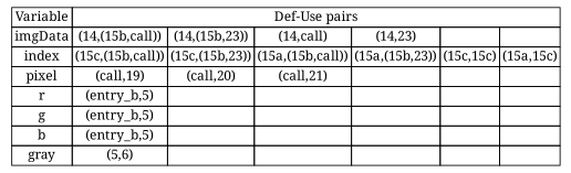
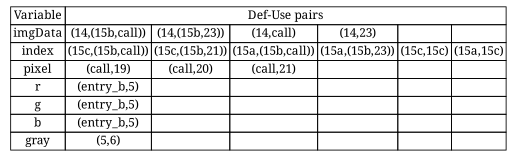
  digraph {
    fontname="Noto Serif"
-   n1 [label=< <TABLE BORDER="0" CELLBORDER="1" CELLSPACING="0"> <tr><td>Variable</td><td COLSPAN="6">Def-Use pairs</td></tr><tr><td>imgData</td><td>(14,(15b,call))</td><td>(14,(15b,23))</td><td>(14,call)</td><td>(14,23)</td><td></td><td></td></tr> <tr><td>index</td><td>(15c,(15b,call))</td><td>(15c,(15b,23))</td><td>(15a,(15b,call))</td><td>(15a,(15b,23))</td><td>(15c,15c)</td><td>(15a,15c)</td></tr> <tr><td>pixel</td><td>(call,19)</td><td>(call,20)</td><td>(call,21)</td><td></td><td></td><td></td></tr> <tr><td>r</td><td>(entry_b,5)</td><td></td><td></td><td></td><td></td><td></td></tr> <tr><td>g</td><td>(entry_b,5)</td><td></td><td></td><td></td><td></td><td></td></tr> <tr><td>b</td><td>(entry_b,5)</td><td></td><td></td><td></td><td></td><td></td></tr> <tr><td>gray</td><td>(5,6)</td><td></td><td></td><td></td><td></td><td></td></tr> </TABLE> > shape=plaintext fontname="Noto Serif"]
+   n1 [label=< <TABLE BORDER="0" CELLBORDER="1" CELLSPACING="0"> <tr><td>Variable</td><td COLSPAN="6">Def-Use pairs</td></tr><tr><td>imgData</td><td>(14,(15b,call))</td><td>(14,(15b,23))</td><td>(14,call)</td><td>(14,23)</td><td></td><td></td></tr> <tr><td>index</td><td>(15c,(15b,call))</td><td>(15c,(15b,21))</td><td>(15a,(15b,call))</td><td>(15a,(15b,23))</td><td>(15c,15c)</td><td>(15a,15c)</td></tr> <tr><td>pixel</td><td>(call,19)</td><td>(call,20)</td><td>(call,21)</td><td></td><td></td><td></td></tr> <tr><td>r</td><td>(entry_b,5)</td><td></td><td></td><td></td><td></td><td></td></tr> <tr><td>g</td><td>(entry_b,5)</td><td></td><td></td><td></td><td></td><td></td></tr> <tr><td>b</td><td>(entry_b,5)</td><td></td><td></td><td></td><td></td><td></td></tr> <tr><td>gray</td><td>(5,6)</td><td></td><td></td><td></td><td></td><td></td></tr> </TABLE> > shape=plaintext fontname="Noto Serif"]
  }
